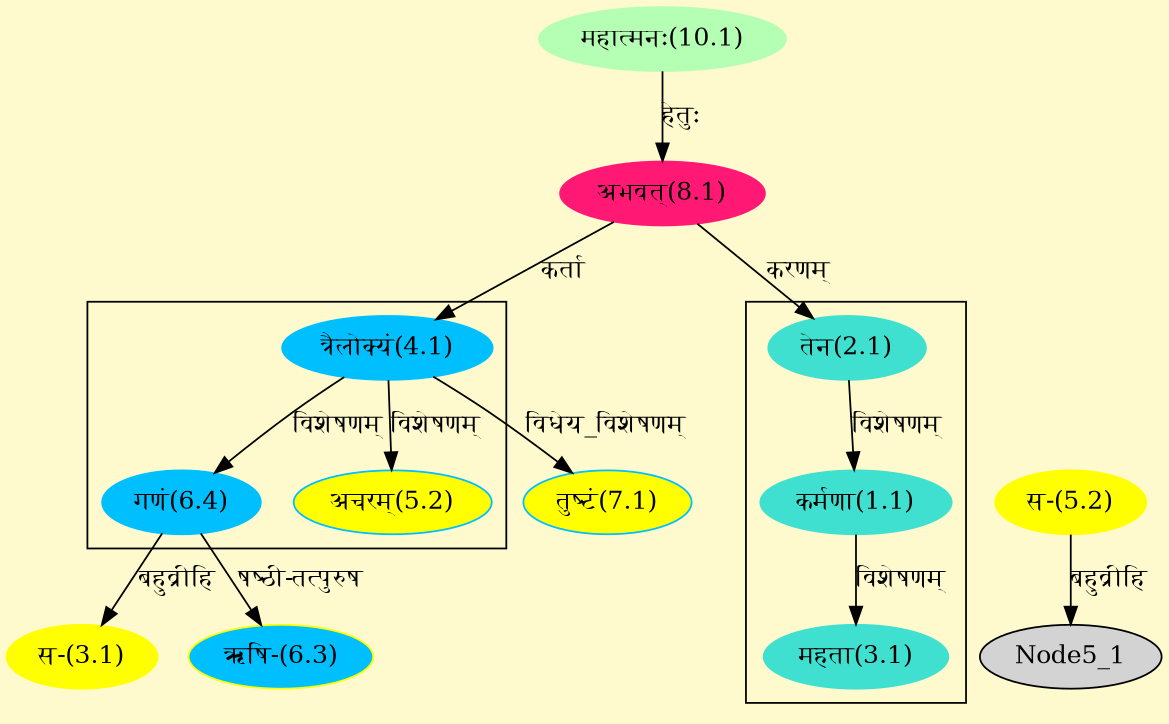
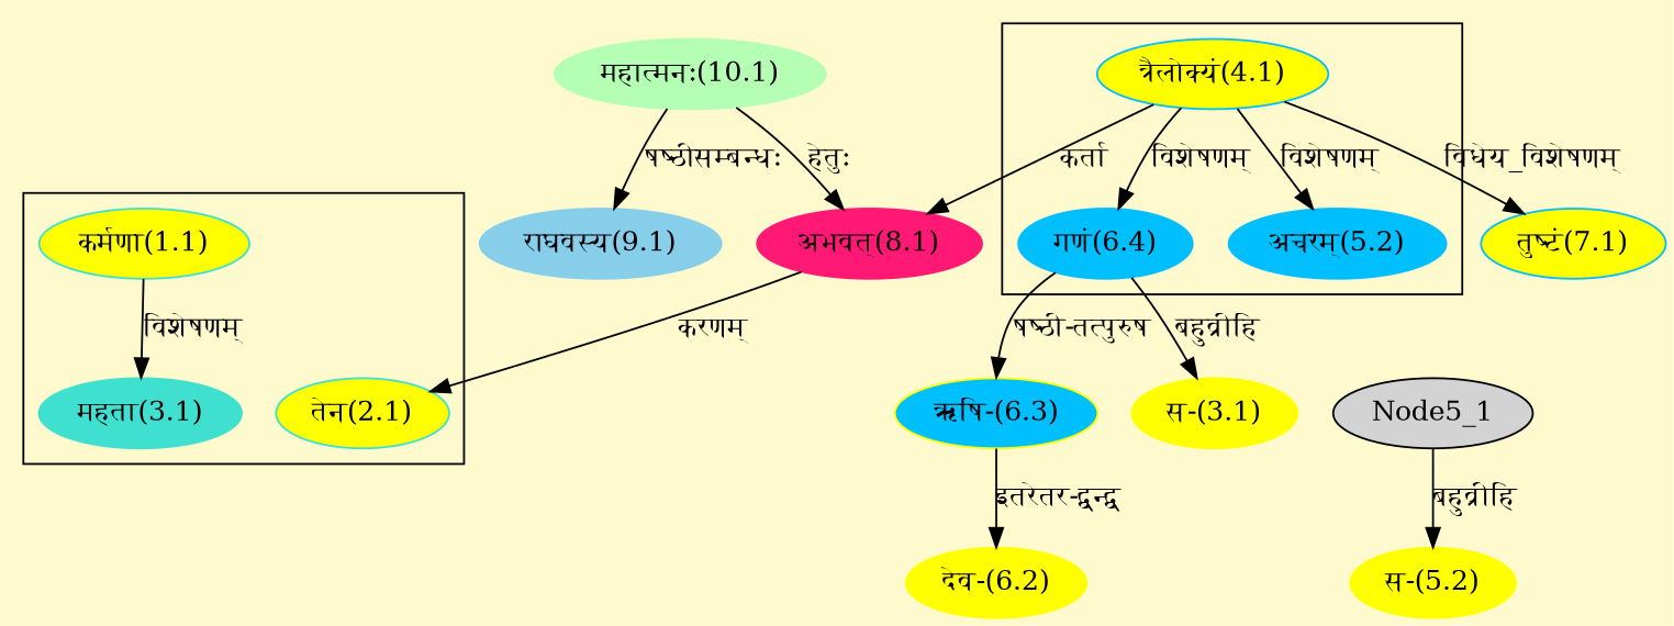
  digraph {
    bgcolor=lemonchiffon1
    compound=true
    rankdir=BT
    node [color="#00BFFF" style=filled]
    edge [dir=back]
-   n1 [color="#40E0D0" label="कर्मणा(1.1)"]
-   n2 [color="#40E0D0" label="तेन(2.1)"]
+   n1 [color="#40E0D0" label="कर्मणा(1.1)" fillcolor="#FFFF00"]
+   n2 [color="#40E0D0" label="तेन(2.1)" fillcolor="#FFFF00"]
    n3 [color="#40E0D0" label="महता(3.1)"]
-   n4 [label="अचरम्(5.2)" fillcolor="#FFFF00"]
-   n5 [label="त्रैलोक्यं(4.1)"]
+   n4 [label="अचरम्(5.2)"]
+   n5 [label="त्रैलोक्यं(4.1)" fillcolor="#FFFF00"]
    n6 [label="गणं(6.4)"]
    n7 [color="#FF1975" label="अभवत्(8.1)"]
    n8 [color="#B4FFB4" label="महात्मनः(10.1)"]
    n9 [color="#FFFF00" label="स-(5.2)"]
    n10 [label=Node5_1 color=""]
    n11 [color="#FFFF00" label="स-(3.1)"]
+   n12 [color="#FFFF00" label="देव-(6.2)"]
    n13 [color="#FFFF00" fillcolor="#00BFFF" label="ऋषि-(6.3)"]
    n14 [fillcolor="#FFFF00" label="तुष्टं(7.1)"]
+   n15 [color="#87CEEB" label="राघवस्य(9.1)"]
    subgraph cluster_1 {
      n1
      n2
      n3
    }
    subgraph cluster_2 {
      n4
      n5
      n6
    }
-   n1 -> n2 [label="विशेषणम्"]
    n2 -> n7 [label="करणम्"]
    n3 -> n1 [label="विशेषणम्"]
    n4 -> n5 [label="विशेषणम्"]
-   n5 -> n7 [label="कर्ता"]
+   n7 -> n5 [label="कर्ता"]
    n6 -> n5 [label="विशेषणम्"]
    n7 -> n8 [label="हेतुः"]
-   n10 -> n9 [label="बहुव्रीहि"]
+   n9 -> n10 [label="बहुव्रीहि"]
    n11 -> n6 [label="बहुव्रीहि"]
+   n12 -> n13 [label="इतरेतर-द्वन्द्व"]
    n13 -> n6 [label="षष्ठी-तत्पुरुष"]
    n14 -> n5 [label="विधेय_विशेषणम्"]
+   n15 -> n8 [label="षष्ठीसम्बन्धः"]
  }
